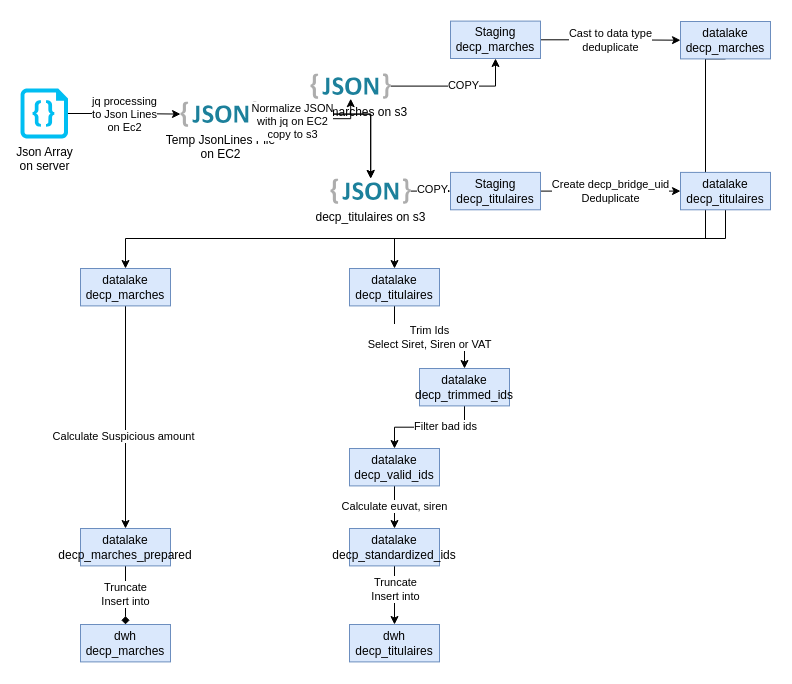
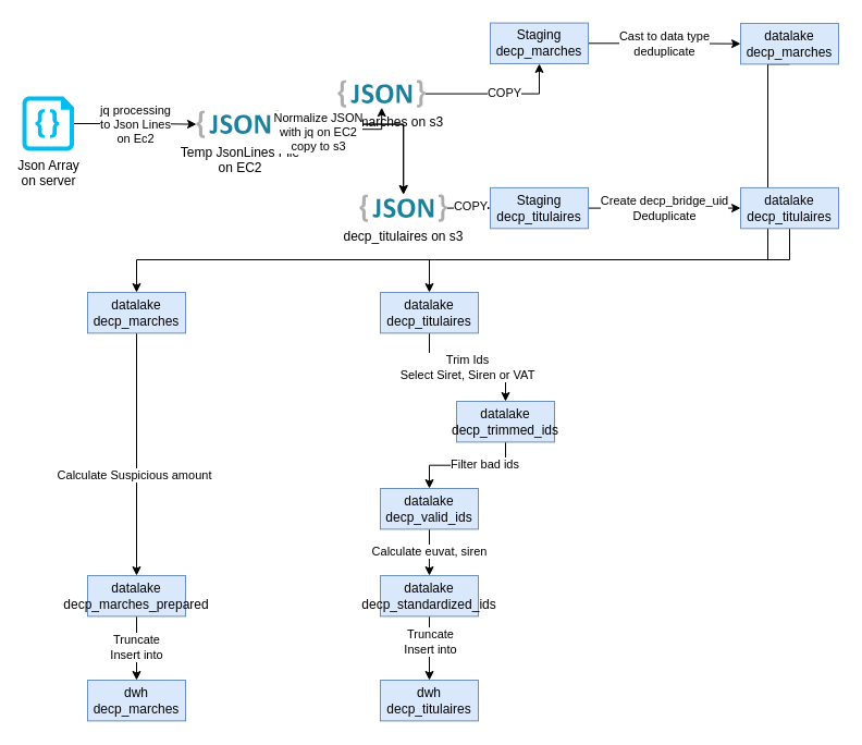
  <mxCell id="0" />
  <mxCell id="1" parent="0" />
  <mxCell id="2" value="jq processing&lt;br&gt;to Json Lines&lt;br&gt;on Ec2" style="edgeStyle=orthogonalEdgeStyle;rounded=0;orthogonalLoop=1;jettySize=auto;html=1;" edge="1" parent="1" source="3" target="6"><mxGeometry relative="1" as="geometry" /></mxCell>
  <mxCell id="3" value="Json Array&lt;br&gt;on server" style="verticalLabelPosition=bottom;html=1;verticalAlign=top;align=center;strokeColor=none;fillColor=#00BEF2;shape=mxgraph.azure.code_file;pointerEvents=1;" vertex="1" parent="1"><mxGeometry x="20" y="88" width="47.5" height="50" as="geometry" /></mxCell>
  <mxCell id="4" style="edgeStyle=orthogonalEdgeStyle;rounded=0;orthogonalLoop=1;jettySize=auto;html=1;" edge="1" parent="1" source="6" target="9"><mxGeometry relative="1" as="geometry" /></mxCell>
  <mxCell id="5" style="edgeStyle=orthogonalEdgeStyle;rounded=0;orthogonalLoop=1;jettySize=auto;html=1;" edge="1" parent="1" source="6" target="9"><mxGeometry relative="1" as="geometry"><mxPoint x="353.2" y="158" as="targetPoint" /></mxGeometry></mxCell>
  <mxCell id="6" value="Temp JsonLines File&lt;br&gt;on EC2" style="dashed=0;outlineConnect=0;html=1;align=center;labelPosition=center;verticalLabelPosition=bottom;verticalAlign=top;shape=mxgraph.weblogos.json_2" vertex="1" parent="1"><mxGeometry x="180" y="101" width="80.4" height="25.2" as="geometry" /></mxCell>
  <mxCell id="7" style="edgeStyle=orthogonalEdgeStyle;rounded=0;orthogonalLoop=1;jettySize=auto;html=1;" edge="1" parent="1" source="9" target="18"><mxGeometry relative="1" as="geometry" /></mxCell>
  <mxCell id="8" value="COPY" style="edgeLabel;html=1;align=center;verticalAlign=middle;resizable=0;points=[];" vertex="1" connectable="0" parent="7"><mxGeometry x="0.091" y="2" relative="1" as="geometry"><mxPoint as="offset" /></mxGeometry></mxCell>
  <mxCell id="9" value="decp_titulaires on s3" style="dashed=0;outlineConnect=0;html=1;align=center;labelPosition=center;verticalLabelPosition=bottom;verticalAlign=top;shape=mxgraph.weblogos.json_2" vertex="1" parent="1"><mxGeometry x="330" y="178" width="80.4" height="25.2" as="geometry" /></mxCell>
  <mxCell id="10" style="edgeStyle=orthogonalEdgeStyle;rounded=0;orthogonalLoop=1;jettySize=auto;html=1;" edge="1" parent="1" source="12" target="16"><mxGeometry relative="1" as="geometry" /></mxCell>
  <mxCell id="11" value="COPY" style="edgeLabel;html=1;align=center;verticalAlign=middle;resizable=0;points=[];" vertex="1" connectable="0" parent="10"><mxGeometry x="0.085" y="1" relative="1" as="geometry"><mxPoint as="offset" /></mxGeometry></mxCell>
  <mxCell id="12" value="Decp_marches on s3" style="dashed=0;outlineConnect=0;html=1;align=center;labelPosition=center;verticalLabelPosition=bottom;verticalAlign=top;shape=mxgraph.weblogos.json_2" vertex="1" parent="1"><mxGeometry x="310" y="73" width="80.4" height="25.2" as="geometry" /></mxCell>
  <mxCell id="13" style="edgeStyle=orthogonalEdgeStyle;rounded=0;orthogonalLoop=1;jettySize=auto;html=1;" edge="1" parent="1" source="6" target="12"><mxGeometry relative="1" as="geometry"><mxPoint x="270.4" y="123.6" as="sourcePoint" /><mxPoint x="380.2" y="188" as="targetPoint" /></mxGeometry></mxCell>
  <mxCell id="14" value="Normalize JSON&lt;br&gt;with jq on EC2&lt;br&gt;copy to s3" style="edgeLabel;html=1;align=center;verticalAlign=middle;resizable=0;points=[];" vertex="1" connectable="0" parent="13"><mxGeometry x="-0.368" y="-2" relative="1" as="geometry"><mxPoint as="offset" /></mxGeometry></mxCell>
  <mxCell id="15" value="Cast to data type&lt;br&gt;deduplicate" style="edgeStyle=orthogonalEdgeStyle;rounded=0;orthogonalLoop=1;jettySize=auto;html=1;entryX=0;entryY=0.5;entryDx=0;entryDy=0;" edge="1" parent="1" source="16" target="20"><mxGeometry relative="1" as="geometry" /></mxCell>
  <mxCell id="16" value="Staging&lt;br&gt;decp_marches" style="rounded=0;whiteSpace=wrap;html=1;fillColor=#dae8fc;strokeColor=#6c8ebf;" vertex="1" parent="1"><mxGeometry x="450" y="20.6" width="90" height="37.4" as="geometry" /></mxCell>
  <mxCell id="17" value="Create decp_bridge_uid&lt;br&gt;Deduplicate" style="edgeStyle=orthogonalEdgeStyle;rounded=0;orthogonalLoop=1;jettySize=auto;html=1;" edge="1" parent="1" source="18" target="22"><mxGeometry relative="1" as="geometry" /></mxCell>
  <mxCell id="18" value="Staging&lt;br&gt;decp_titulaires" style="rounded=0;whiteSpace=wrap;html=1;fillColor=#dae8fc;strokeColor=#6c8ebf;" vertex="1" parent="1"><mxGeometry x="450" y="171.9" width="90" height="37.4" as="geometry" /></mxCell>
  <mxCell id="19" style="edgeStyle=orthogonalEdgeStyle;rounded=0;orthogonalLoop=1;jettySize=auto;html=1;exitX=0.5;exitY=1;exitDx=0;exitDy=0;" edge="1" parent="1" source="20" target="25"><mxGeometry relative="1" as="geometry"><Array as="points"><mxPoint x="705" y="58" /><mxPoint x="705" y="238" /><mxPoint x="125" y="238" /></Array></mxGeometry></mxCell>
  <mxCell id="20" value="datalake&lt;br&gt;decp_marches" style="rounded=0;whiteSpace=wrap;html=1;fillColor=#dae8fc;strokeColor=#6c8ebf;" vertex="1" parent="1"><mxGeometry x="680" y="21" width="90" height="37.4" as="geometry" /></mxCell>
  <mxCell id="21" style="edgeStyle=orthogonalEdgeStyle;rounded=0;orthogonalLoop=1;jettySize=auto;html=1;entryX=0.5;entryY=0;entryDx=0;entryDy=0;" edge="1" parent="1" source="22" target="27"><mxGeometry relative="1" as="geometry"><Array as="points"><mxPoint x="725" y="238" /><mxPoint x="394" y="238" /></Array></mxGeometry></mxCell>
  <mxCell id="22" value="datalake&lt;br&gt;decp_titulaires" style="rounded=0;whiteSpace=wrap;html=1;fillColor=#dae8fc;strokeColor=#6c8ebf;" vertex="1" parent="1"><mxGeometry x="680" y="171.9" width="90" height="37.4" as="geometry" /></mxCell>
  <mxCell id="23" style="edgeStyle=orthogonalEdgeStyle;rounded=0;orthogonalLoop=1;jettySize=auto;html=1;" edge="1" parent="1" source="25" target="38"><mxGeometry relative="1" as="geometry" /></mxCell>
  <mxCell id="24" value="Calculate Suspicious amount" style="edgeLabel;html=1;align=center;verticalAlign=middle;resizable=0;points=[];" vertex="1" connectable="0" parent="23"><mxGeometry x="0.164" y="-3" relative="1" as="geometry"><mxPoint as="offset" /></mxGeometry></mxCell>
  <mxCell id="25" value="datalake&lt;br&gt;decp_marches" style="rounded=0;whiteSpace=wrap;html=1;fillColor=#dae8fc;strokeColor=#6c8ebf;" vertex="1" parent="1"><mxGeometry x="80" y="268" width="90" height="37.4" as="geometry" /></mxCell>
  <mxCell id="26" value="Trim Ids&lt;br&gt;Select Siret, Siren or VAT" style="edgeStyle=orthogonalEdgeStyle;rounded=0;orthogonalLoop=1;jettySize=auto;html=1;entryX=0.5;entryY=0;entryDx=0;entryDy=0;" edge="1" parent="1" source="27" target="30"><mxGeometry relative="1" as="geometry" /></mxCell>
  <mxCell id="27" value="datalake&lt;br&gt;decp_titulaires" style="rounded=0;whiteSpace=wrap;html=1;fillColor=#dae8fc;strokeColor=#6c8ebf;" vertex="1" parent="1"><mxGeometry x="349" y="268" width="90" height="37.4" as="geometry" /></mxCell>
  <mxCell id="28" style="edgeStyle=orthogonalEdgeStyle;rounded=0;orthogonalLoop=1;jettySize=auto;html=1;" edge="1" parent="1" source="30" target="32"><mxGeometry relative="1" as="geometry" /></mxCell>
  <mxCell id="29" value="Filter bad ids" style="edgeLabel;html=1;align=center;verticalAlign=middle;resizable=0;points=[];" vertex="1" connectable="0" parent="28"><mxGeometry x="-0.268" y="-1" relative="1" as="geometry"><mxPoint as="offset" /></mxGeometry></mxCell>
  <mxCell id="30" value="datalake&lt;br&gt;decp_trimmed_ids" style="rounded=0;whiteSpace=wrap;html=1;fillColor=#dae8fc;strokeColor=#6c8ebf;" vertex="1" parent="1"><mxGeometry x="419" y="368" width="90" height="37.4" as="geometry" /></mxCell>
  <mxCell id="31" value="Calculate euvat, siren" style="edgeStyle=orthogonalEdgeStyle;rounded=0;orthogonalLoop=1;jettySize=auto;html=1;entryX=0.5;entryY=0;entryDx=0;entryDy=0;" edge="1" parent="1" source="32" target="35"><mxGeometry relative="1" as="geometry" /></mxCell>
  <mxCell id="32" value="datalake&lt;br&gt;decp_valid_ids" style="rounded=0;whiteSpace=wrap;html=1;fillColor=#dae8fc;strokeColor=#6c8ebf;" vertex="1" parent="1"><mxGeometry x="349" y="448" width="90" height="37.4" as="geometry" /></mxCell>
  <mxCell id="33" style="edgeStyle=orthogonalEdgeStyle;rounded=0;orthogonalLoop=1;jettySize=auto;html=1;entryX=0.5;entryY=0;entryDx=0;entryDy=0;" edge="1" parent="1" source="35" target="36"><mxGeometry relative="1" as="geometry" /></mxCell>
  <mxCell id="34" value="Truncate&lt;br&gt;Insert into" style="edgeLabel;html=1;align=center;verticalAlign=middle;resizable=0;points=[];" vertex="1" connectable="0" parent="33"><mxGeometry x="-0.722" y="-1" relative="1" as="geometry"><mxPoint x="1" y="14.6" as="offset" /></mxGeometry></mxCell>
  <mxCell id="35" value="datalake&lt;br&gt;decp_standardized_ids" style="rounded=0;whiteSpace=wrap;html=1;fillColor=#dae8fc;strokeColor=#6c8ebf;" vertex="1" parent="1"><mxGeometry x="349" y="528" width="90" height="37.4" as="geometry" /></mxCell>
  <mxCell id="36" value="dwh&lt;br&gt;decp_titulaires" style="rounded=0;whiteSpace=wrap;html=1;fillColor=#dae8fc;strokeColor=#6c8ebf;" vertex="1" parent="1"><mxGeometry x="349" y="624" width="90" height="37.4" as="geometry" /></mxCell>
- <mxCell id="37" value="Truncate&lt;br&gt;Insert into" style="edgeStyle=orthogonalEdgeStyle;rounded=0;orthogonalLoop=1;jettySize=auto;html=1;endArrow=diamond;" edge="1" parent="1" source="38" target="39"><mxGeometry relative="1" as="geometry" /></mxCell>
+ <mxCell id="37" value="Truncate&lt;br&gt;Insert into" style="edgeStyle=orthogonalEdgeStyle;rounded=0;orthogonalLoop=1;jettySize=auto;html=1;" edge="1" parent="1" source="38" target="39"><mxGeometry relative="1" as="geometry" /></mxCell>
  <mxCell id="38" value="datalake&lt;br&gt;decp_marches_prepared" style="rounded=0;whiteSpace=wrap;html=1;fillColor=#dae8fc;strokeColor=#6c8ebf;" vertex="1" parent="1"><mxGeometry x="80" y="528" width="90" height="37.4" as="geometry" /></mxCell>
  <mxCell id="39" value="dwh&lt;br&gt;decp_marches" style="rounded=0;whiteSpace=wrap;html=1;fillColor=#dae8fc;strokeColor=#6c8ebf;" vertex="1" parent="1"><mxGeometry x="80" y="624" width="90" height="37.4" as="geometry" /></mxCell>
